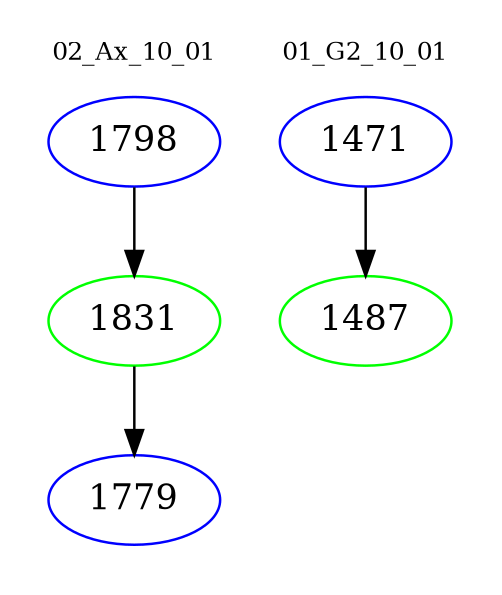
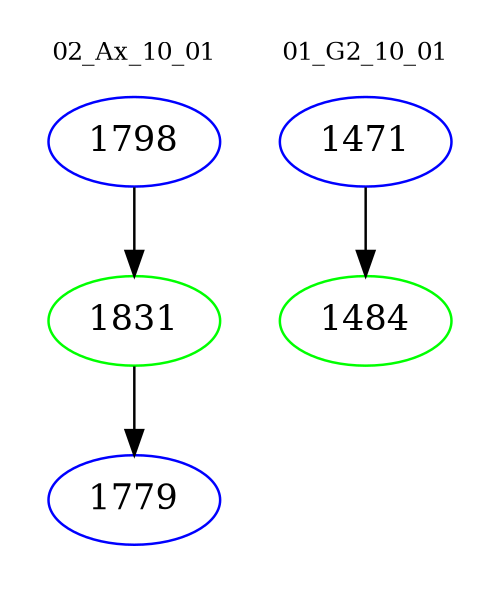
  digraph {
    node [color=blue]
    edge [color=black]
    n1 [label=1798]
    n2 [label=1779]
    n3 [color=green label=1831]
    n4 [label=1471]
-   n5 [color=green label=1487]
+   n5 [color=green label=1484]
    subgraph cluster_1 {
      color=white
      fontsize=10
      label="02_Ax_10_01"
      n1
      n2
      n3
    }
    subgraph cluster_2 {
      color=white
      fontsize=10
      label="01_G2_10_01"
      n4
      n5
    }
    n1 -> n3
    n3 -> n2
    n4 -> n5
  }
